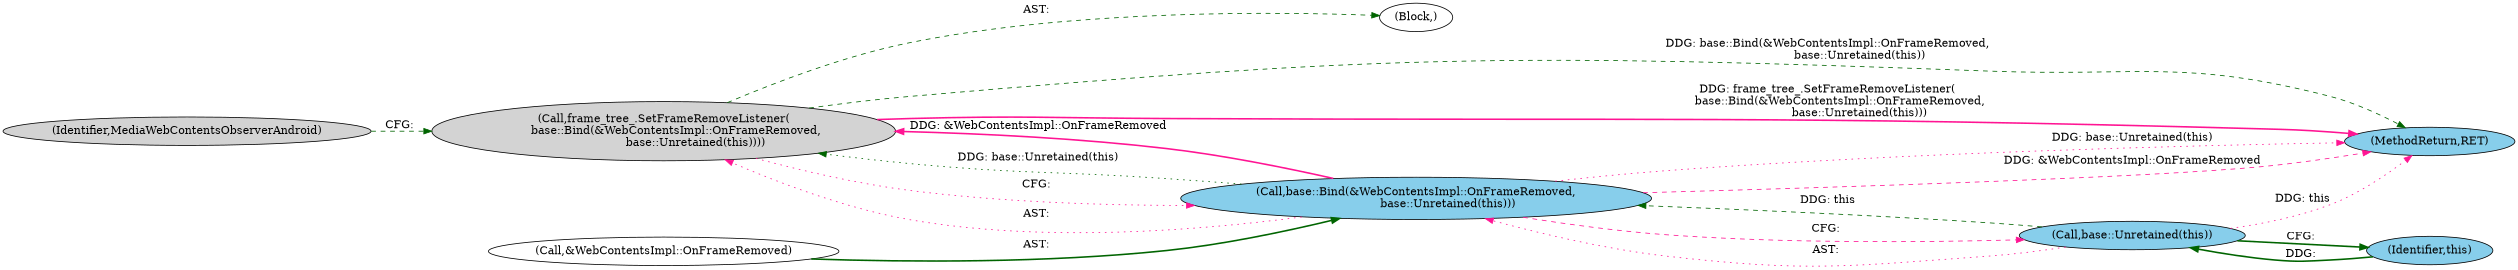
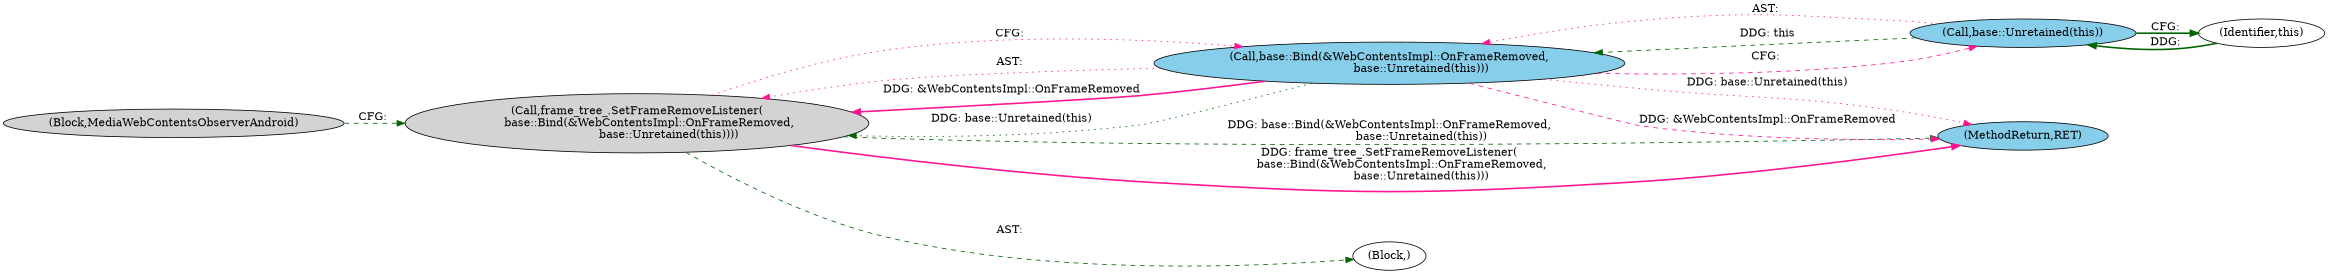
  digraph {
    rankdir=LR
    node [fillcolor=skyblue style=filled]
    edge [color=deeppink style=dotted]
    n1 [fillcolor=lightgrey label="(Call,frame_tree_.SetFrameRemoveListener(\n       base::Bind(&WebContentsImpl::OnFrameRemoved,\n                  base::Unretained(this))))"]
    n2 [label="(Call,base::Bind(&WebContentsImpl::OnFrameRemoved,\n                  base::Unretained(this)))"]
    n3 [label="(MethodReturn,RET)"]
    n4 [fillcolor=white label="(Block,)"]
    n5 [label="(Call,base::Unretained(this))"]
-   n6 [label="(Identifier,this)"]
-   n7 [fillcolor=white label="(Call,&WebContentsImpl::OnFrameRemoved)"]
-   n8 [fillcolor=lightgrey label="(Identifier,MediaWebContentsObserverAndroid)"]
+   n6 [fillcolor=white label="(Identifier,this)"]
+   n8 [fillcolor=lightgrey label="(Block,MediaWebContentsObserverAndroid)"]
    n1 -> n2 [label="CFG: "]
    n1 -> n3 [color=darkgreen label="DDG: base::Bind(&WebContentsImpl::OnFrameRemoved,\n                  base::Unretained(this))" style=dashed]
    n1 -> n3 [label="DDG: frame_tree_.SetFrameRemoveListener(\n       base::Bind(&WebContentsImpl::OnFrameRemoved,\n                  base::Unretained(this)))" style=bold]
    n1 -> n4 [color=darkgreen label="AST: " style=dashed]
    n2 -> n1 [label="AST: "]
    n2 -> n1 [label="DDG: &WebContentsImpl::OnFrameRemoved" style=bold]
    n2 -> n1 [color=darkgreen label="DDG: base::Unretained(this)"]
    n2 -> n3 [label="DDG: base::Unretained(this)"]
    n2 -> n3 [label="DDG: &WebContentsImpl::OnFrameRemoved" style=dashed]
    n2 -> n5 [label="CFG: " style=dashed]
    n5 -> n2 [label="AST: "]
    n5 -> n2 [color=darkgreen label="DDG: this" style=dashed]
-   n5 -> n3 [label="DDG: this"]
    n5 -> n6 [color=darkgreen label="CFG: " style=bold]
    n6 -> n5 [color=darkgreen label="DDG: " style=bold]
-   n7 -> n2 [color=darkgreen label="AST: " style=bold]
    n8 -> n1 [color=darkgreen label="CFG: " style=dashed]
  }
